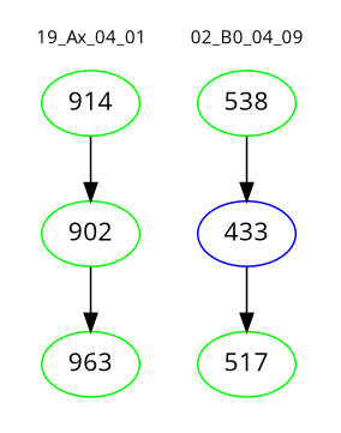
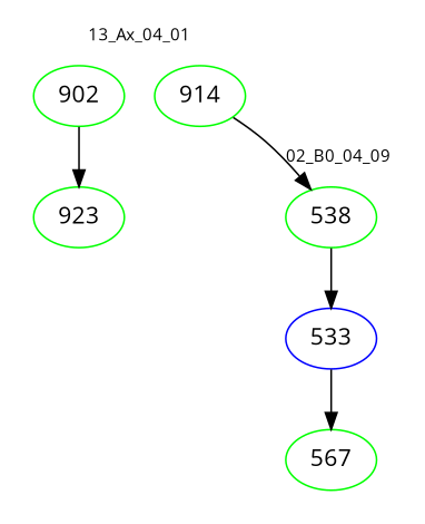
  digraph {
    fontname="Open Sans"
    node [color=green fontname="Open Sans"]
    edge [color=black fontname="Open Sans"]
    n1 [label=914]
    n2 [label=902]
-   n3 [label=963]
+   n3 [label=923]
    n4 [label=538]
-   n5 [color=blue label=433]
-   n6 [label=517]
+   n5 [color=blue label=533]
+   n6 [label=567]
    subgraph cluster_1 {
      color=white
      fontsize=10
-     label="19_Ax_04_01"
+     label="13_Ax_04_01"
      n1
      n2
      n3
    }
    subgraph cluster_2 {
      color=white
      fontsize=10
      label="02_B0_04_09"
      n4
      n5
      n6
    }
-   n1 -> n2
+   n1 -> n4
    n2 -> n3
    n4 -> n5
    n5 -> n6
  }
